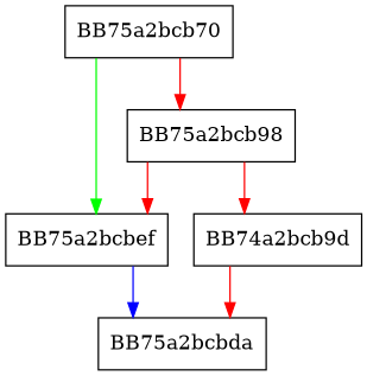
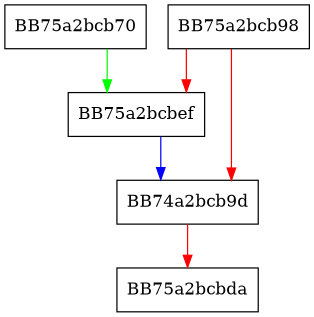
  digraph {
    splines=ortho
    node [shape=box]
    edge [color=red]
    BB75a2bcb70
    BB75a2bcbef
    BB75a2bcb98
    BB75a2bcbda
    n5 [label=BB74a2bcb9d]
    BB75a2bcb70 -> BB75a2bcbef [color=green]
-   BB75a2bcb70 -> BB75a2bcb98
-   BB75a2bcbef -> BB75a2bcbda [color=blue]
+   BB75a2bcbef -> n5 [color=blue]
    BB75a2bcb98 -> BB75a2bcbef
    BB75a2bcb98 -> n5
    n5 -> BB75a2bcbda
  }
